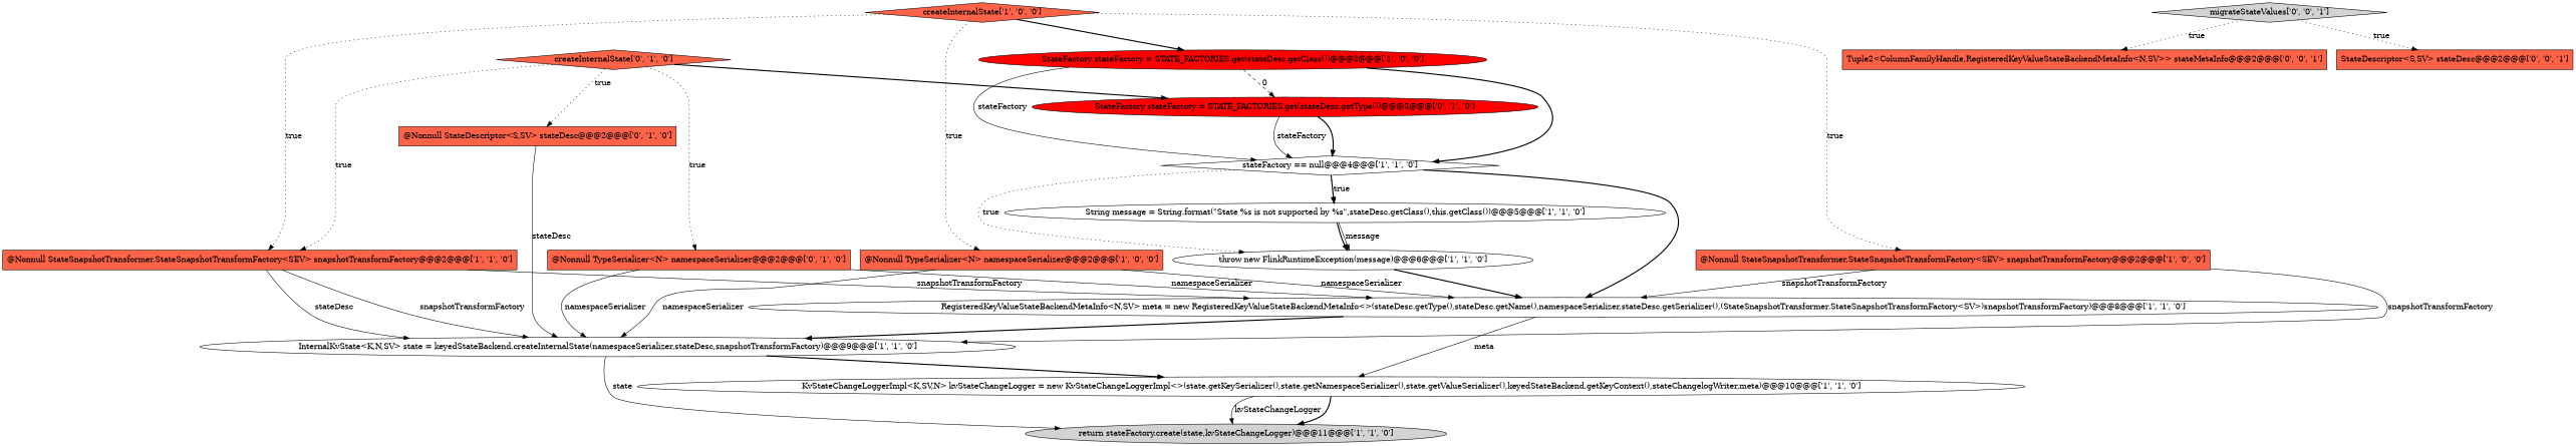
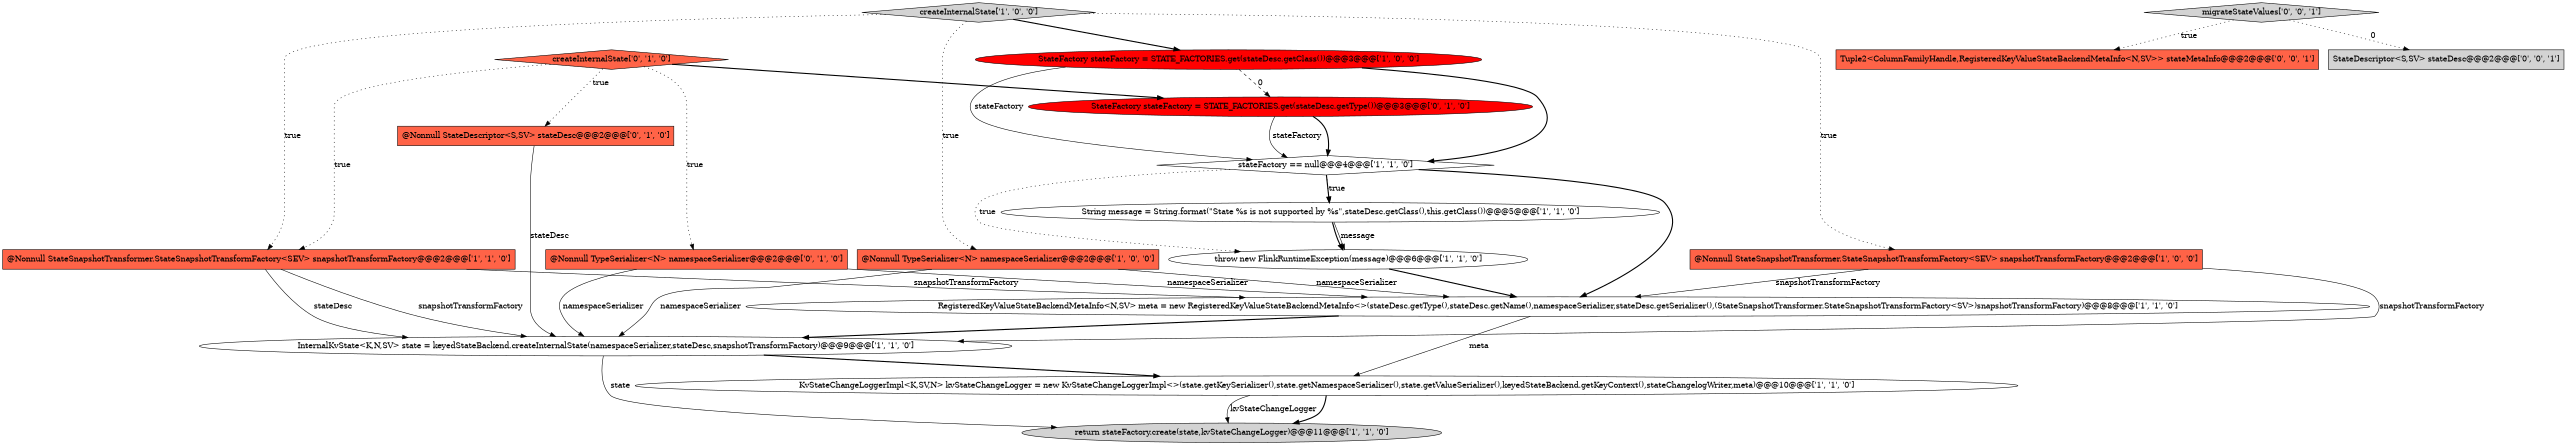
  digraph {
    node [fillcolor=tomato shape=ellipse style=filled]
    edge [style=solid]
    n1 [fillcolor=white label="InternalKvState<K,N,SV> state = keyedStateBackend.createInternalState(namespaceSerializer,stateDesc,snapshotTransformFactory)@@@9@@@['1', '1', '0']"]
    n2 [fillcolor=lightgray label="return stateFactory.create(state,kvStateChangeLogger)@@@11@@@['1', '1', '0']"]
    n3 [fillcolor=white label="KvStateChangeLoggerImpl<K,SV,N> kvStateChangeLogger = new KvStateChangeLoggerImpl<>(state.getKeySerializer(),state.getNamespaceSerializer(),state.getValueSerializer(),keyedStateBackend.getKeyContext(),stateChangelogWriter,meta)@@@10@@@['1', '1', '0']"]
    n4 [fillcolor=lightgray label="migrateStateValues['0', '0', '1']" shape=diamond]
    n5 [label="Tuple2<ColumnFamilyHandle,RegisteredKeyValueStateBackendMetaInfo<N,SV>> stateMetaInfo@@@2@@@['0', '0', '1']" shape=box]
-   n6 [label="StateDescriptor<S,SV> stateDesc@@@2@@@['0', '0', '1']" shape=box]
+   n6 [fillcolor=lightgray label="StateDescriptor<S,SV> stateDesc@@@2@@@['0', '0', '1']" shape=box]
    n7 [fillcolor=white label="stateFactory == null@@@4@@@['1', '1', '0']" shape=diamond]
    n8 [fillcolor=white label="RegisteredKeyValueStateBackendMetaInfo<N,SV> meta = new RegisteredKeyValueStateBackendMetaInfo<>(stateDesc.getType(),stateDesc.getName(),namespaceSerializer,stateDesc.getSerializer(),(StateSnapshotTransformer.StateSnapshotTransformFactory<SV>)snapshotTransformFactory)@@@8@@@['1', '1', '0']"]
    n9 [fillcolor=white label="String message = String.format(\"State %s is not supported by %s\",stateDesc.getClass(),this.getClass())@@@5@@@['1', '1', '0']"]
    n10 [fillcolor=white label="throw new FlinkRuntimeException(message)@@@6@@@['1', '1', '0']"]
    n11 [fillcolor=red label="StateFactory stateFactory = STATE_FACTORIES.get(stateDesc.getClass())@@@3@@@['1', '0', '0']"]
    n12 [fillcolor=red label="StateFactory stateFactory = STATE_FACTORIES.get(stateDesc.getType())@@@3@@@['0', '1', '0']"]
    n13 [label="@Nonnull TypeSerializer<N> namespaceSerializer@@@2@@@['0', '1', '0']" shape=box]
    n14 [label="@Nonnull TypeSerializer<N> namespaceSerializer@@@2@@@['1', '0', '0']" shape=box]
-   n15 [label="createInternalState['1', '0', '0']" shape=diamond]
+   n15 [fillcolor=lightgray label="createInternalState['1', '0', '0']" shape=diamond]
    n16 [label="@Nonnull StateSnapshotTransformer.StateSnapshotTransformFactory<SEV> snapshotTransformFactory@@@2@@@['1', '0', '0']" shape=box]
    n17 [label="@Nonnull StateSnapshotTransformer.StateSnapshotTransformFactory<SEV> snapshotTransformFactory@@@2@@@['1', '1', '0']" shape=box]
    n18 [label="@Nonnull StateDescriptor<S,SV> stateDesc@@@2@@@['0', '1', '0']" shape=box]
    n19 [label="createInternalState['0', '1', '0']" shape=diamond]
    n1 -> n2 [label=state]
    n1 -> n3 [style=bold]
    n3 -> n2 [style=bold]
    n3 -> n2 [label=kvStateChangeLogger]
    n4 -> n5 [label=true style=dotted]
-   n4 -> n6 [label=true style=dotted]
+   n4 -> n6 [label=0 style=dotted]
    n7 -> n8 [style=bold]
    n7 -> n9 [label=true style=dotted]
    n7 -> n9 [style=bold]
    n7 -> n10 [label=true style=dotted]
    n8 -> n1 [style=bold]
    n8 -> n3 [label=meta]
    n9 -> n10 [style=bold]
    n9 -> n10 [label=message]
    n10 -> n8 [style=bold]
    n11 -> n7 [label=stateFactory]
    n11 -> n7 [style=bold]
    n11 -> n12 [label=0 style=dashed]
    n12 -> n7 [style=bold]
    n12 -> n7 [label=stateFactory]
    n13 -> n1 [label=namespaceSerializer]
    n13 -> n8 [label=namespaceSerializer]
    n14 -> n1 [label=namespaceSerializer]
    n14 -> n8 [label=namespaceSerializer]
    n15 -> n11 [style=bold]
    n15 -> n14 [label=true style=dotted]
    n15 -> n16 [label=true style=dotted]
    n15 -> n17 [label=true style=dotted]
    n16 -> n1 [label=snapshotTransformFactory]
    n16 -> n8 [label=snapshotTransformFactory]
    n17 -> n1 [label=stateDesc]
    n17 -> n1 [label=snapshotTransformFactory]
    n17 -> n8 [label=snapshotTransformFactory]
    n18 -> n1 [label=stateDesc]
    n19 -> n12 [style=bold]
    n19 -> n13 [label=true style=dotted]
    n19 -> n17 [label=true style=dotted]
    n19 -> n18 [label=true style=dotted]
  }
